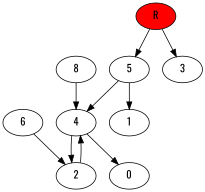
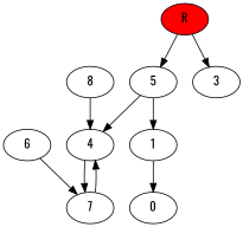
  digraph {
    fontname=Oswald
    node [fontname=Oswald]
    edge [fontname=Oswald]
    n1 [label=0]
    1
    4
-   2
+   2 [label=7]
    6
    5
    8
    R [fillcolor="#ff0000" style=filled]
    3
-   4 -> n1
+   1 -> n1
    4 -> 2
    2 -> 4
    6 -> 2
    5 -> 1
    5 -> 4
    8 -> 4
    R -> 5
    R -> 3
  }
